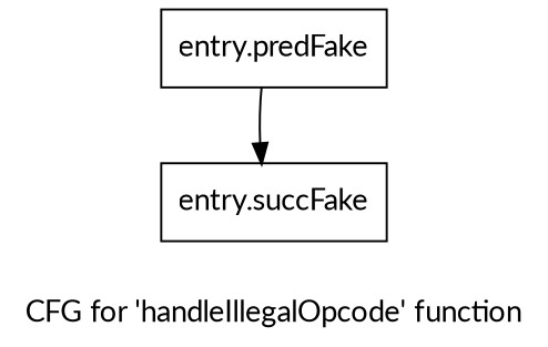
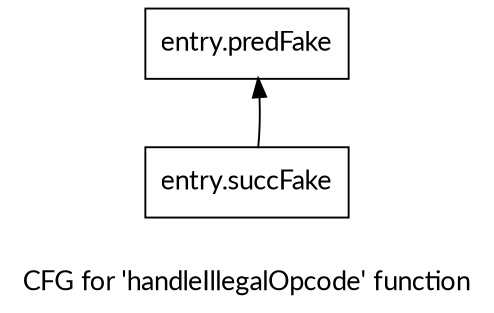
  digraph {
    label="CFG for 'handleIllegalOpcode' function"
    fontname=Lato
    node [shape=record fontname=Lato]
    n1 [label="{entry.predFake}"]
    n2 [filename="../../../../test_hart.cpp" label="{entry.succFake}" linenumber=114]
-   n1 -> n2 [execusionnum=0 filename="../../../../test_hart.cpp" fontname=Lato]
+   n2 -> n1 [execusionnum=0 filename="../../../../test_hart.cpp" fontname=Lato]
  }
